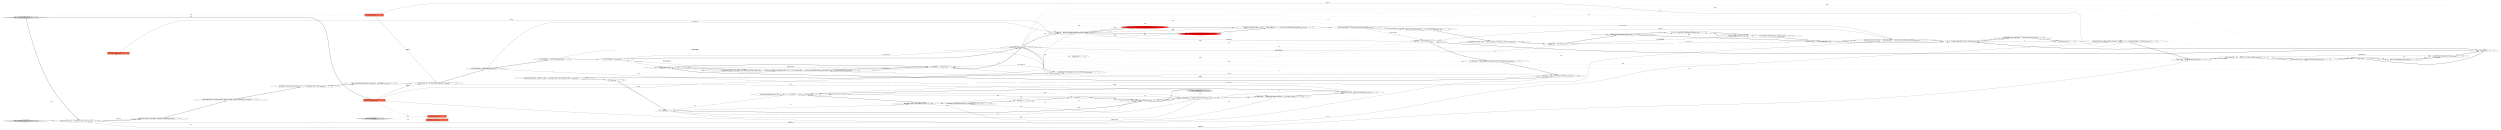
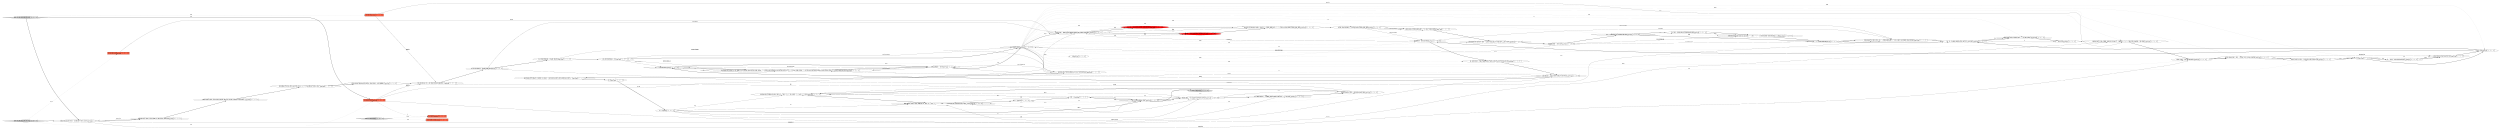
  digraph {
    fontname="Courier Prime"
    rankdir=LR
    node [fillcolor=white fontname="Courier Prime" shape=ellipse style=filled]
    edge [fontname="Courier Prime" style=bold]
    n1 [label="assertEquals(\"Mismatch in number of facets: \",facetCounts.size(),previousFacets.size() / 2)@@@50@@@['1', '1', '0']"]
    n2 [label="int pos@@@51@@@['1', '1', '0']"]
    n3 [label="pos = 0@@@52@@@['1', '1', '0']"]
    n4 [label="String json = assertJQ(req(params,CURSOR_MARK_PARAM,cursorMark))@@@13@@@['1', '1', '0']"]
    n5 [fillcolor=red label="Map rsp = (Map)fromJSONString(json)@@@14@@@['0', '1', '0']"]
    n6 [label="assertTrue(\"response doesn't contain \" + CURSOR_MARK_NEXT + \": \" + json,rsp.containsKey(CURSOR_MARK_NEXT))@@@15@@@['1', '1', '0']"]
    n7 [fillcolor=red label="Map rsp = (Map)ObjectBuilder.fromJSON(json)@@@14@@@['1', '0', '0']"]
    n8 [label="String nextCursorMark = (String)rsp.get(CURSOR_MARK_NEXT)@@@16@@@['1', '1', '0']"]
    n9 [label="assertFalse(\"id set bigger then max allowed (\" + maxSize + \"): \" + ids.size(),maxSize < ids.size())@@@31@@@['1', '1', '0']"]
    n10 [label="Object facet = doc.get(facetField)@@@32@@@['1', '1', '0']"]
    n11 [label="String facetString = null == facet? null: facet.toString()@@@33@@@['1', '1', '0']"]
    n12 [label="assertFalse(\"facet.field param contains multiple values\",facetField.contains(\",\"))@@@5@@@['1', '1', '0']"]
    n13 [label="assertEquals(\"facet.limit param not set to -1\",\"-1\",params.get(\"facet.limit\"))@@@6@@@['1', '1', '0']"]
    n14 [label="final Map<String,MutableValueInt> facetCounts = new HashMap<>()@@@7@@@['1', '1', '0']"]
    n15 [label="List previousFacets = null@@@11@@@['1', '1', '0']"]
    n16 [label="assertEquals(\"Facets not the same as on previous page:previous page facets: \" + Arrays.toString(facets.toArray(new Object(((()) + \"current page facets: \" + Arrays.toString(previousFacets.toArray(new Object(((()),previousFacets,facets)@@@45@@@['1', '1', '0']"]
    n17 [label="assertNotNull(\"previousFacets is null\",previousFacets)@@@49@@@['1', '1', '0']"]
    n18 [label="0 < docsOnThisPage@@@12@@@['1', '1', '0']" shape=diamond]
    n19 [label="null != previousFacets@@@44@@@['1', '1', '0']" shape=diamond]
    n20 [label="previousFacets = facets@@@47@@@['1', '1', '0']"]
    n21 [label="int id = Integer.parseInt(doc.get(\"id\").toString())@@@28@@@['1', '1', '0']"]
    n22 [label="assertFalse(\"walk already seen: \" + id,ids.exists(id))@@@29@@@['1', '1', '0']"]
    n23 [label="ids.put(id)@@@30@@@['1', '1', '0']"]
    n24 [label="++count.value@@@39@@@['1', '1', '0']"]
    n25 [label="cursorMark = nextCursorMark@@@41@@@['1', '1', '0']"]
    n26 [label="MutableValueInt count = facetCounts.get(facetString)@@@34@@@['1', '1', '0']"]
    n27 [label="List facets = (List)facetFields.get(facetField)@@@43@@@['1', '1', '0']"]
    n28 [label="Map facetFields = (Map)((Map)rsp.get(\"facet_counts\")).get(\"facet_fields\")@@@42@@@['1', '1', '0']"]
    n29 [label="null != params.getInt(CommonParams.ROWS)@@@20@@@['1', '1', '0']" shape=diamond]
    n30 [label="docs@@@27@@@['0', '1', '0']"]
    n31 [label="assertNotNull(CURSOR_MARK_NEXT + \" is null\",nextCursorMark)@@@17@@@['1', '1', '0']"]
    n32 [label="null == count@@@35@@@['1', '1', '0']" shape=diamond]
    n33 [label="docsOnThisPage = docs.size()@@@19@@@['1', '1', '0']"]
    n34 [label="List<Map<Object,Object>> docs = (List)(((Map)rsp.get(\"response\")).get(\"docs\"))@@@18@@@['1', '1', '0']"]
    n35 [fillcolor=tomato label="int maxSize@@@2@@@['0', '0', '1']" shape=box]
    n36 [label="assertNotNull(\"Expected facet label #\" + (pos / 2) + \" not found: '\" + label + \"'\",count)@@@58@@@['1', '1', '0']"]
    n37 [label="assertEquals(\"Facet count mismatch for label #\" + (pos / 2) + \" '\" + label + \"'\",expectedCount,facetCounts.get(label).value)@@@59@@@['1', '1', '0']"]
    n38 [label="pos += 2@@@60@@@['1', '1', '0']"]
    n39 [fillcolor=tomato label="SolrParams params@@@2@@@['1', '0', '0']" shape=box]
    n40 [label="assertEquals(\"no more docs, but \" + CURSOR_MARK_NEXT + \" isn't same\",cursorMark,nextCursorMark)@@@25@@@['1', '1', '0']"]
    n41 [label="String label = (String)previousFacets.get(pos)@@@55@@@['1', '1', '0']"]
    n42 [label="pos < previousFacets.size()@@@53@@@['1', '1', '0']" shape=diamond]
    n43 [label="MutableValueInt count = facetCounts.get(label)@@@57@@@['1', '1', '0']"]
    n44 [label="int expectedCount = ((Number)previousFacets.get(pos + 1)).intValue()@@@56@@@['1', '1', '0']"]
    n45 [fillcolor=lightgray label="return ids@@@62@@@['1', '1', '0']"]
    n46 [label="pos += 2@@@54@@@['1', '1', '0']"]
    n47 [fillcolor=lightgray label="assertFullWalkNoDups['0', '0', '1']" shape=diamond]
    n48 [fillcolor=tomato label="SolrParams params@@@2@@@['0', '0', '1']" shape=box]
    n49 [label="facetCounts.put(facetString,count)@@@37@@@['1', '1', '0']"]
    n50 [label="SentinelIntSet ids = new SentinelIntSet(maxSize,-1)@@@8@@@['1', '1', '0']"]
    n51 [label="String cursorMark = CURSOR_MARK_START@@@9@@@['1', '1', '0']"]
    n52 [label="int docsOnThisPage = Integer.MAX_VALUE@@@10@@@['1', '1', '0']"]
    n53 [label="int rows = params.getInt(CommonParams.ROWS)@@@21@@@['1', '1', '0']"]
    n54 [label="assertTrue(\"Too many docs on this page: \" + rows + \" < \" + docsOnThisPage,docsOnThisPage <= rows)@@@22@@@['1', '1', '0']"]
    n55 [label="0 == docsOnThisPage@@@24@@@['1', '1', '0']" shape=diamond]
    n56 [fillcolor=lightgray label="assertFullWalkNoDupsWithFacets['0', '1', '0']" shape=diamond]
    n57 [label="final String facetField = params.get(\"facet.field\")@@@3@@@['1', '1', '0']"]
    n58 [fillcolor=tomato label="SolrParams params@@@2@@@['1', '1', '0']" shape=box]
    n59 [fillcolor=tomato label="int maxSize@@@2@@@['0', '1', '0']" shape=box]
    n60 [label="assertNotNull(\"facet.field param not specified\",facetField)@@@4@@@['1', '1', '0']"]
    n61 [label="count = new MutableValueInt()@@@36@@@['1', '1', '0']"]
    n62 [fillcolor=lightgray label="assertFullWalkNoDupsWithFacets['1', '0', '0']" shape=diamond]
    n1 -> n2
    n2 -> n3
    n3 -> n36 [label=pos style=solid]
    n3 -> n37 [label=pos style=solid]
    n3 -> n41 [label=pos style=solid]
    n3 -> n42 [label=pos style=solid]
    n3 -> n42
    n4 -> n5
    n4 -> n5 [label=json style=solid]
    n4 -> n6 [label=json style=solid]
    n4 -> n7 [label=json style=solid]
    n4 -> n7
    n5 -> n6
    n6 -> n8
    n7 -> n5 [label=0 style=dashed]
    n7 -> n6
    n8 -> n25 [label=nextCursorMark style=solid]
    n8 -> n31
    n8 -> n31 [label=nextCursorMark style=solid]
    n8 -> n40 [label=nextCursorMark style=solid]
    n9 -> n10
    n10 -> n11 [label=facet style=solid]
    n10 -> n11
    n11 -> n26
    n11 -> n26 [label=facetString style=solid]
    n11 -> n49 [label=facetString style=solid]
    n12 -> n13
    n13 -> n14
    n14 -> n50
    n15 -> n16 [label=previousFacets style=solid]
    n15 -> n17 [label=previousFacets style=solid]
    n15 -> n18
    n15 -> n19 [label=previousFacets style=solid]
    n16 -> n20
    n17 -> n1
    n18 -> n4 [label=true style=dotted]
    n18 -> n4
    n18 -> n5 [label=true style=dotted]
    n18 -> n6 [label=true style=dotted]
    n18 -> n7 [label=true style=dotted]
    n18 -> n8 [label=true style=dotted]
    n18 -> n9 [label=true style=dotted]
    n18 -> n10 [label=true style=dotted]
    n18 -> n11 [label=true style=dotted]
    n18 -> n17
-   n2 -> n19 [label=true style=dotted]
+   n18 -> n19 [label=true style=dotted]
    n18 -> n20 [label=true style=dotted]
    n18 -> n21 [label=true style=dotted]
    n18 -> n22 [label=true style=dotted]
    n18 -> n23 [label=true style=dotted]
    n18 -> n24 [label=true style=dotted]
    n18 -> n25 [label=true style=dotted]
    n18 -> n26 [label=true style=dotted]
    n18 -> n27 [label=true style=dotted]
    n18 -> n28 [label=true style=dotted]
    n18 -> n29 [label=true style=dotted]
    n18 -> n30 [label=true style=dotted]
    n18 -> n31 [label=true style=dotted]
    n18 -> n32 [label=true style=dotted]
    n18 -> n33 [label=true style=dotted]
    n18 -> n34 [label=true style=dotted]
    n19 -> n16
    n19 -> n16 [label=true style=dotted]
    n19 -> n20
    n20 -> n16 [label=previousFacets style=solid]
    n20 -> n17 [label=previousFacets style=solid]
    n20 -> n18
    n20 -> n19 [label=nextCursorMark style=solid]
    n21 -> n22 [label=id style=solid]
    n21 -> n22
    n21 -> n23 [label=id style=solid]
    n22 -> n23
    n23 -> n9
    n24 -> n21
    n24 -> n25
    n25 -> n4 [label=cursorMark style=solid]
    n25 -> n28
    n25 -> n40 [label=cursorMark style=solid]
    n26 -> n32
    n26 -> n32 [label=count style=solid]
    n27 -> n16 [label=facets style=solid]
    n27 -> n19
    n27 -> n20 [label=facets style=solid]
    n28 -> n27
    n29 -> n53 [label=true style=dotted]
    n29 -> n53
    n29 -> n54 [label=true style=dotted]
    n29 -> n55
    n31 -> n34
    n32 -> n24
    n32 -> n49 [label=true style=dotted]
    n32 -> n61 [label=true style=dotted]
    n32 -> n61
    n33 -> n18 [label=docsOnThisPage style=solid]
    n33 -> n29
    n33 -> n54 [label=docsOnThisPage style=solid]
    n33 -> n55 [label=docsOnThisPage style=solid]
    n34 -> n33
    n36 -> n37
    n37 -> n38
    n38 -> n46
    n39 -> n4 [label=params style=solid]
    n40 -> n21
    n41 -> n36 [label=label style=solid]
    n41 -> n37 [label=label style=solid]
    n41 -> n43 [label=label style=solid]
    n41 -> n44
    n42 -> n36 [label=true style=dotted]
    n42 -> n37 [label=true style=dotted]
    n42 -> n38 [label=true style=dotted]
    n42 -> n41 [label=true style=dotted]
    n42 -> n41
    n42 -> n43 [label=true style=dotted]
    n42 -> n44 [label=true style=dotted]
    n42 -> n45
    n42 -> n46 [label=true style=dotted]
    n43 -> n36
    n43 -> n36 [label=count style=solid]
    n44 -> n37 [label=expectedCount style=solid]
    n44 -> n43
    n46 -> n36 [label=pos style=solid]
    n46 -> n37 [label=pos style=solid]
    n46 -> n41 [label=pos style=solid]
    n46 -> n42
    n46 -> n42 [label=pos style=solid]
    n47 -> n35 [label=count style=dotted]
    n47 -> n48 [label=true style=dotted]
    n49 -> n24
    n50 -> n45 [label=ids style=solid]
    n50 -> n51
    n51 -> n4 [label=cursorMark style=solid]
    n51 -> n40 [label=cursorMark style=solid]
    n51 -> n52
    n52 -> n15
    n52 -> n18 [label=docsOnThisPage style=solid]
    n53 -> n54
    n53 -> n54 [label=rows style=solid]
    n54 -> n55
    n55 -> n21
    n55 -> n40 [label=true style=dotted]
    n55 -> n40
    n56 -> n57
    n56 -> n58 [label=true]
    n56 -> n59 [label=true style=dotted]
    n57 -> n10 [label=facetField style=solid]
    n57 -> n27 [label=facetField style=solid]
    n57 -> n60 [label=facetField style=solid]
    n57 -> n60
    n58 -> n4 [label=params style=solid]
    n58 -> n9 [label=maxSize style=solid]
    n58 -> n35 [label=0 style=dashed]
    n58 -> n50 [label=maxSize style=solid]
    n59 -> n9 [label=maxSize style=solid]
    n59 -> n50 [label=maxSize style=solid]
    n60 -> n12
    n61 -> n49 [label=count style=solid]
    n61 -> n49
    n62 -> n39 [label=true style=dotted]
    n62 -> n57
    n62 -> n58 [label=true style=dotted]
  }
